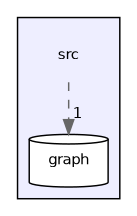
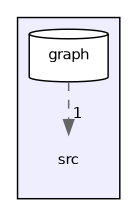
  digraph {
    compound=true
    node [fontname=Helvetica fontsize=10]
    n1 [label=src shape=plaintext]
    n2 [fillcolor=white label="graph" shape=cylinder style=filled]
    subgraph cluster_1 {
      bgcolor="#eeeeff"
      pencolor=black
      n1
      n2
    }
-   n1 -> n2 [headlabel=1 labeldistance=1.5 labelfontname=Helvetica labelfontsize=10 color=gray40 style=dashed]
+   n2 -> n1 [headlabel=1 labeldistance=1.5 labelfontname=Helvetica labelfontsize=10 color=gray40 style=dashed]
  }
